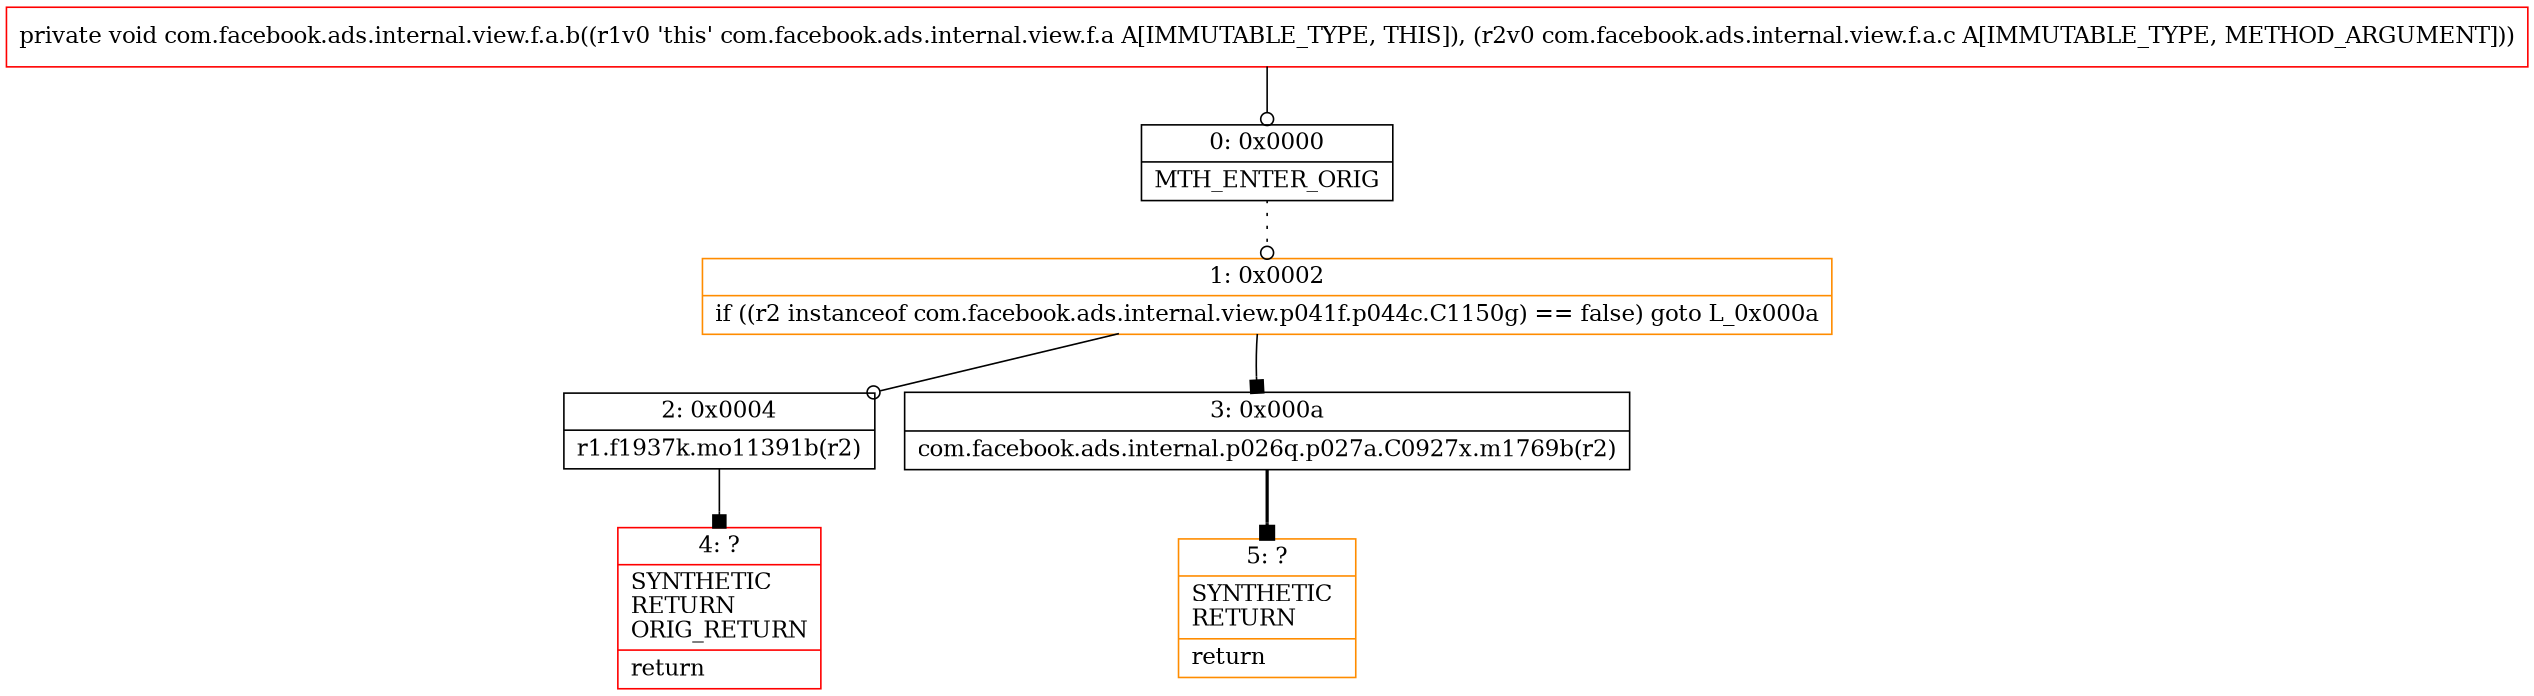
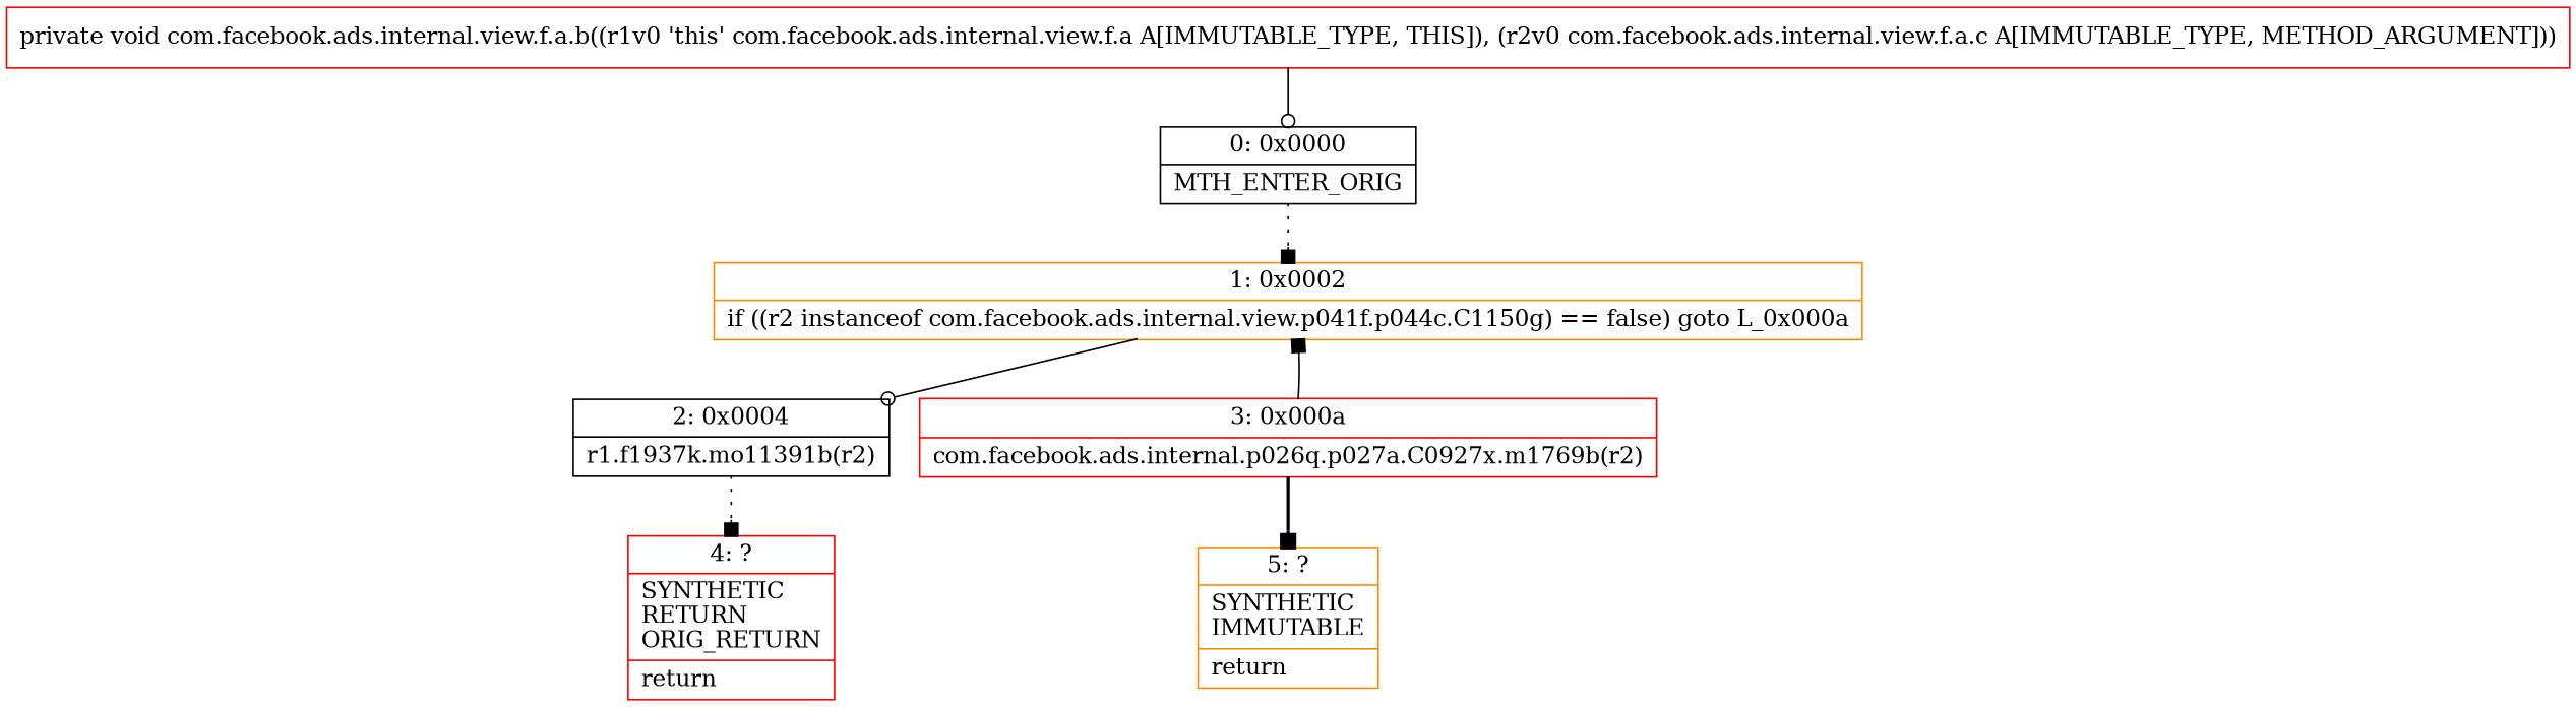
  digraph {
    node [color=black shape=record]
    edge [arrowhead=box style=solid]
    n1 [label="{0\:\ 0x0000|MTH_ENTER_ORIG\l}"]
    n2 [color=darkorange label="{1\:\ 0x0002|if ((r2 instanceof com.facebook.ads.internal.view.p041f.p044c.C1150g) == false) goto L_0x000a\l}"]
    n3 [label="{2\:\ 0x0004|r1.f1937k.mo11391b(r2)\l}"]
-   n4 [label="{3\:\ 0x000a|com.facebook.ads.internal.p026q.p027a.C0927x.m1769b(r2)\l}"]
+   n4 [color=red label="{3\:\ 0x000a|com.facebook.ads.internal.p026q.p027a.C0927x.m1769b(r2)\l}"]
    n5 [color=red label="{4\:\ ?|SYNTHETIC\lRETURN\lORIG_RETURN\l|return\l}"]
-   n6 [color=darkorange label="{5\:\ ?|SYNTHETIC\lRETURN\l|return\l}"]
+   n6 [color=darkorange label="{5\:\ ?|SYNTHETIC\lIMMUTABLE\l|return\l}"]
    n7 [color=red label="{private void com.facebook.ads.internal.view.f.a.b((r1v0 'this' com.facebook.ads.internal.view.f.a A[IMMUTABLE_TYPE, THIS]), (r2v0 com.facebook.ads.internal.view.f.a.c A[IMMUTABLE_TYPE, METHOD_ARGUMENT])) }"]
-   n1 -> n2 [arrowhead=odot style=dotted]
+   n1 -> n2 [style=dotted]
    n2 -> n3 [arrowhead=odot]
-   n2 -> n4
-   n3 -> n5
+   n4 -> n2
+   n3 -> n5 [style=dotted]
    n4 -> n6 [style=bold]
    n7 -> n1 [arrowhead=odot]
  }
